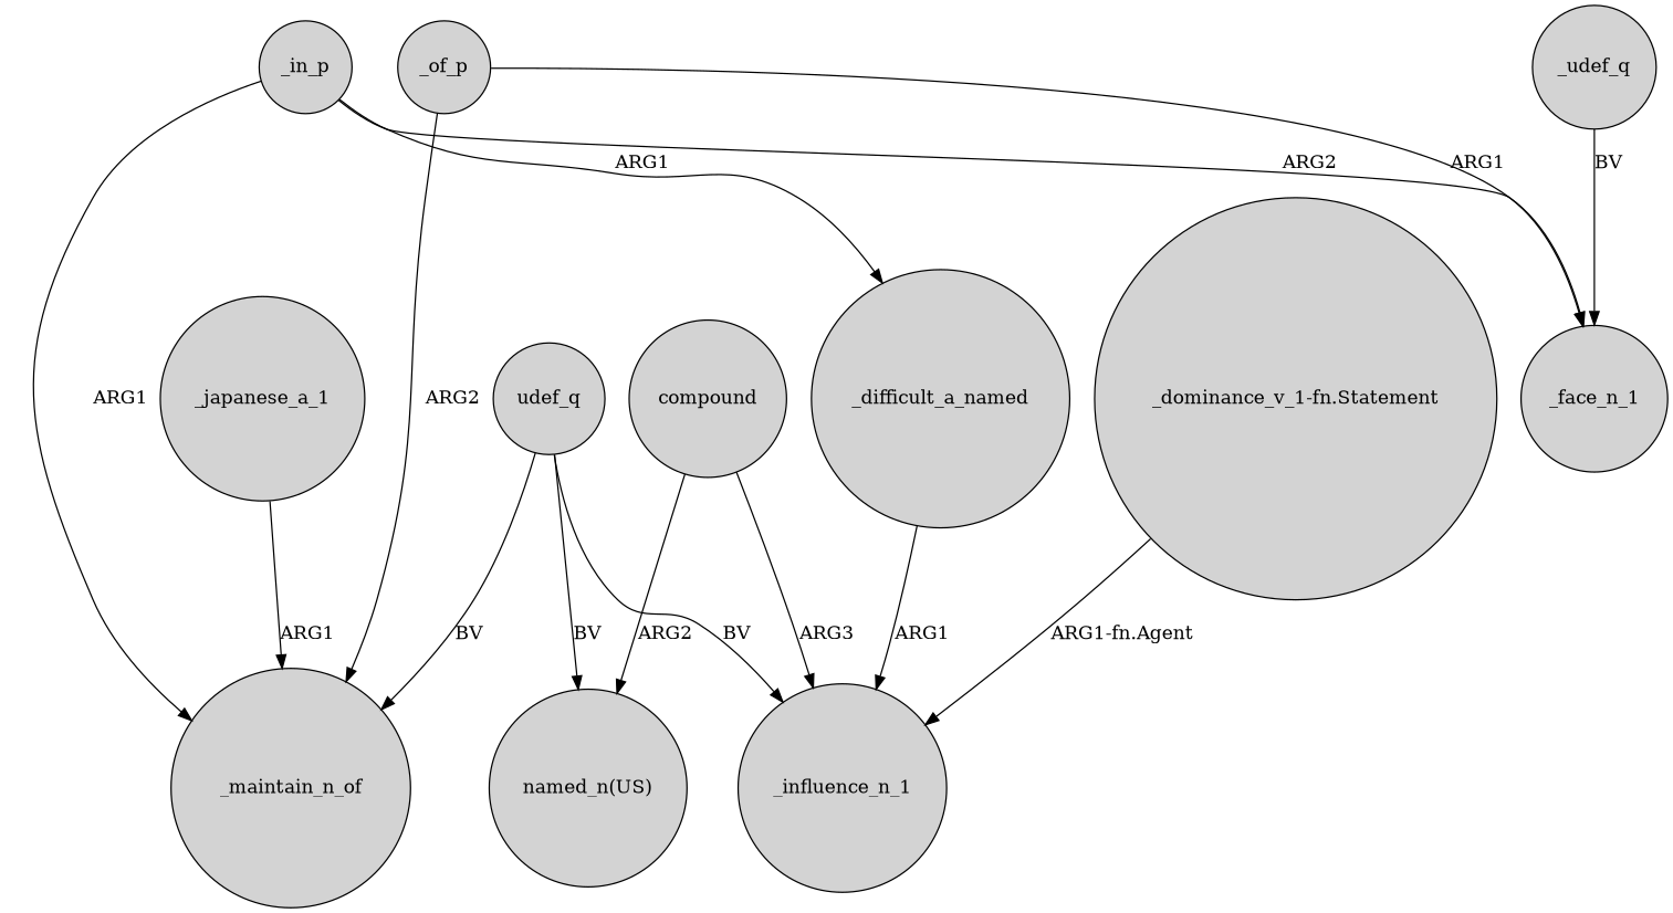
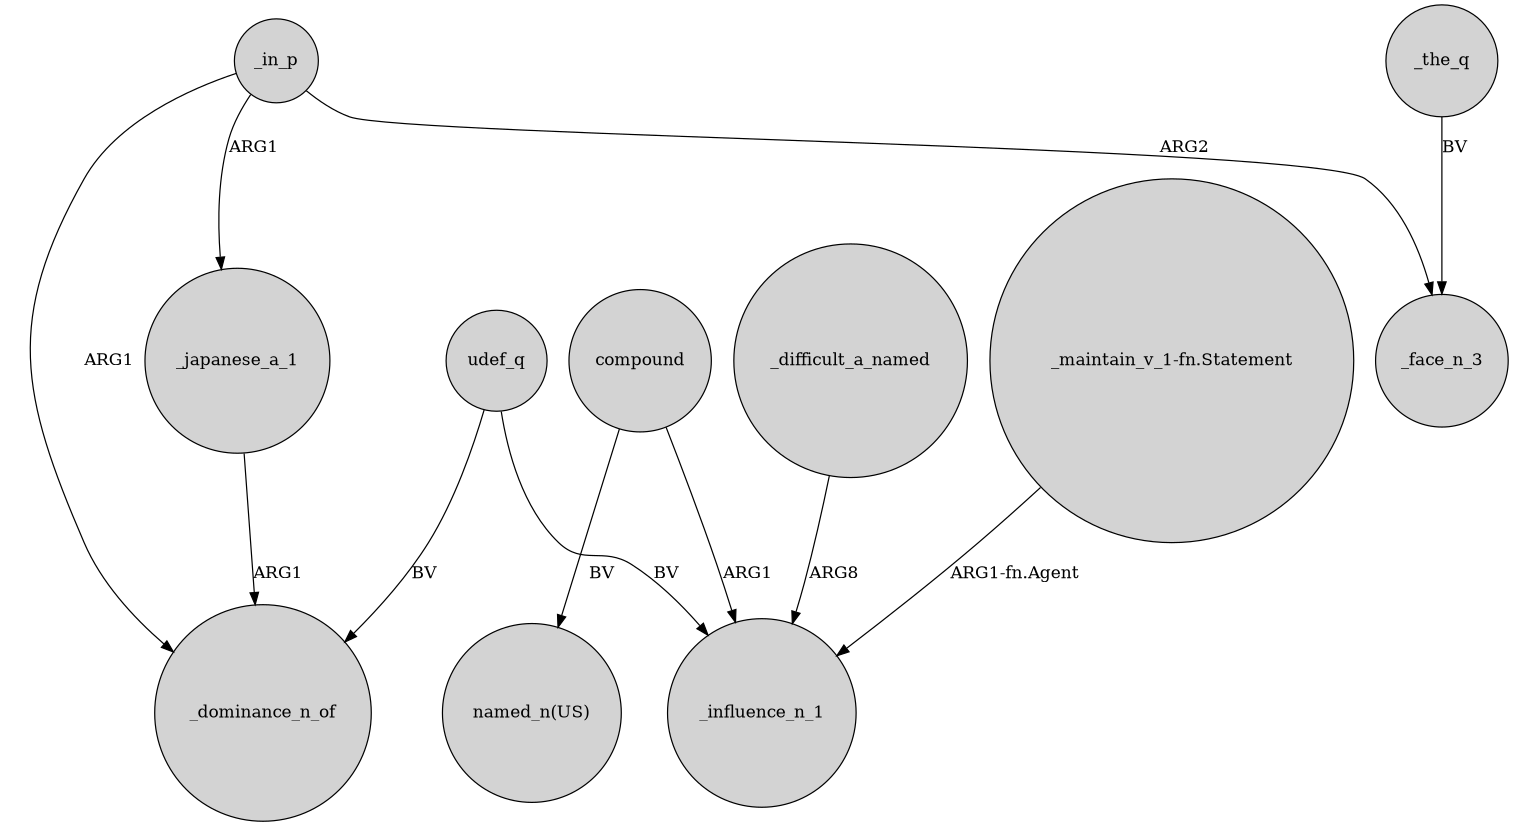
  digraph {
    node [shape=circle style=filled]
    compound
    _influence_n_1
    "named_n(US)"
    _in_p
-   _dominance_n_of [label=_maintain_n_of]
-   _face_n_1
+   _dominance_n_of
+   _face_n_1 [label=_face_n_3]
    n7 [label=_difficult_a_named]
-   _the_q [label=_udef_q]
+   _the_q
    udef_q
-   _of_p
-   "_maintain_v_1-fn.Statement" [label="_dominance_v_1-fn.Statement"]
+   "_maintain_v_1-fn.Statement"
    _japanese_a_1
-   compound -> _influence_n_1 [label=ARG3]
-   compound -> "named_n(US)" [label=ARG2]
+   compound -> _influence_n_1 [label=ARG1]
+   compound -> "named_n(US)" [label=BV]
    _in_p -> _dominance_n_of [label=ARG1]
    _in_p -> _face_n_1 [label=ARG2]
-   _in_p -> n7 [label=ARG1]
-   n7 -> _influence_n_1 [label=ARG1]
+   _in_p -> _japanese_a_1 [label=ARG1]
+   n7 -> _influence_n_1 [label=ARG8]
    _the_q -> _face_n_1 [label=BV]
    udef_q -> _influence_n_1 [label=BV]
-   udef_q -> "named_n(US)" [label=BV]
    udef_q -> _dominance_n_of [label=BV]
-   _of_p -> _dominance_n_of [label=ARG2]
-   _of_p -> _face_n_1 [label=ARG1]
    "_maintain_v_1-fn.Statement" -> _influence_n_1 [label="ARG1-fn.Agent"]
    _japanese_a_1 -> _dominance_n_of [label=ARG1]
  }
